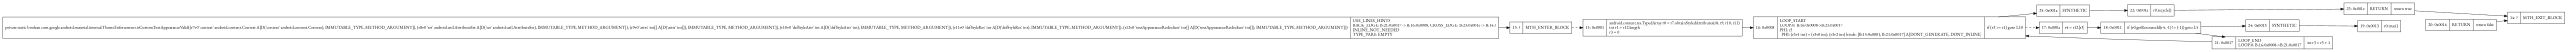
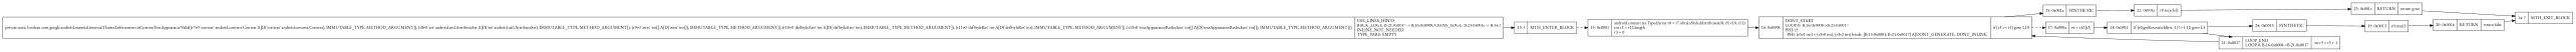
  digraph {
    fontname="EB Garamond"
    rankdir=LR
    node [fontname="EB Garamond" shape=record]
    edge [fontname="EB Garamond"]
    n1 [label="{13\:\ ?|MTH_ENTER_BLOCK\l}"]
    n2 [label="{15\:\ 0x0001|android.content.res.TypedArray r0 = r7.obtainStyledAttributes(r8, r9, r10, r11)\lint r1 = r12.length\lr3 = 0\l}"]
-   n3 [label="{16\:\ 0x0008|LOOP_START\lLOOP:0: B:16:0x0008\-\>B:21:0x0017\lPHI: r3 \l  PHI: (r3v1 int) = (r3v0 int), (r3v2 int) binds: [B:15:0x0001, B:21:0x0017] A[DONT_GENERATE, DONT_INLINE]\l|if (r3 \>= r1) goto L10\l}"]
+   n3 [label="{16\:\ 0x0008|DONT_START\lLOOP:0: B:16:0x0008\-\>B:21:0x0017\lPHI: r3 \l  PHI: (r3v1 int) = (r3v0 int), (r3v2 int) binds: [B:15:0x0001, B:21:0x0017] A[DONT_GENERATE, DONT_INLINE]\l|if (r3 \>= r1) goto L10\l}"]
    n4 [label="{17\:\ 0x000a|r4 = r12[r3]\l}"]
    n5 [label="{25\:\ 0x001a|SYNTHETIC\l}"]
    n6 [label="{18\:\ 0x0011|if (r0.getResourceId(r4, \-1) != (\-1)) goto L5\l}"]
    n7 [label="{22\:\ 0x001a|r0.recycle()\l}"]
    n8 [label="{21\:\ 0x0017|LOOP_END\lLOOP:0: B:16:0x0008\-\>B:21:0x0017\l|int r3 = r3 + 1\l}"]
    n9 [label="{24\:\ 0x0013|SYNTHETIC\l}"]
    n10 [label="{19\:\ 0x0013|r0.true()\l}"]
    n11 [label="{20\:\ 0x0016|RETURN\l|return false\l}"]
    n12 [label="{14\:\ ?|MTH_EXIT_BLOCK\l}"]
-   n13 [label="{23\:\ 0x001e|RETURN\l|return true\l}"]
+   n13 [label="{23\:\ 0x001e|RETURN\l|return goto\l}"]
    n14 [label="{private static boolean com.google.android.material.internal.ThemeEnforcement.isCustomTextAppearanceValid((r7v0 'context' android.content.Context A[D('context' android.content.Context), IMMUTABLE_TYPE, METHOD_ARGUMENT]), (r8v0 'set' android.util.AttributeSet A[D('set' android.util.AttributeSet), IMMUTABLE_TYPE, METHOD_ARGUMENT]), (r9v0 'attrs' int[] A[D('attrs' int[]), IMMUTABLE_TYPE, METHOD_ARGUMENT]), (r10v0 'defStyleAttr' int A[D('defStyleAttr' int), IMMUTABLE_TYPE, METHOD_ARGUMENT]), (r11v0 'defStyleRes' int A[D('defStyleRes' int), IMMUTABLE_TYPE, METHOD_ARGUMENT]), (r12v0 'textAppearanceResIndices' int[] A[D('textAppearanceResIndices' int[]), IMMUTABLE_TYPE, METHOD_ARGUMENT]))  | USE_LINES_HINTS\lBACK_EDGE: B:21:0x0017 \-\> B:16:0x0008, CROSS_EDGE: B:23:0x001e \-\> B:14:?\lINLINE_NOT_NEEDED\lTYPE_VARS: EMPTY\l}"]
    n1 -> n2 [style=dashed]
    n2 -> n3
    n3 -> n4 [style=dashed]
    n3 -> n5
    n4 -> n6
    n5 -> n7
    n6 -> n8
    n6 -> n9 [style=solid]
    n7 -> n13
    n8 -> n3
    n9 -> n10
+   n10 -> n11
    n11 -> n12
    n13 -> n12
    n14 -> n1
  }
